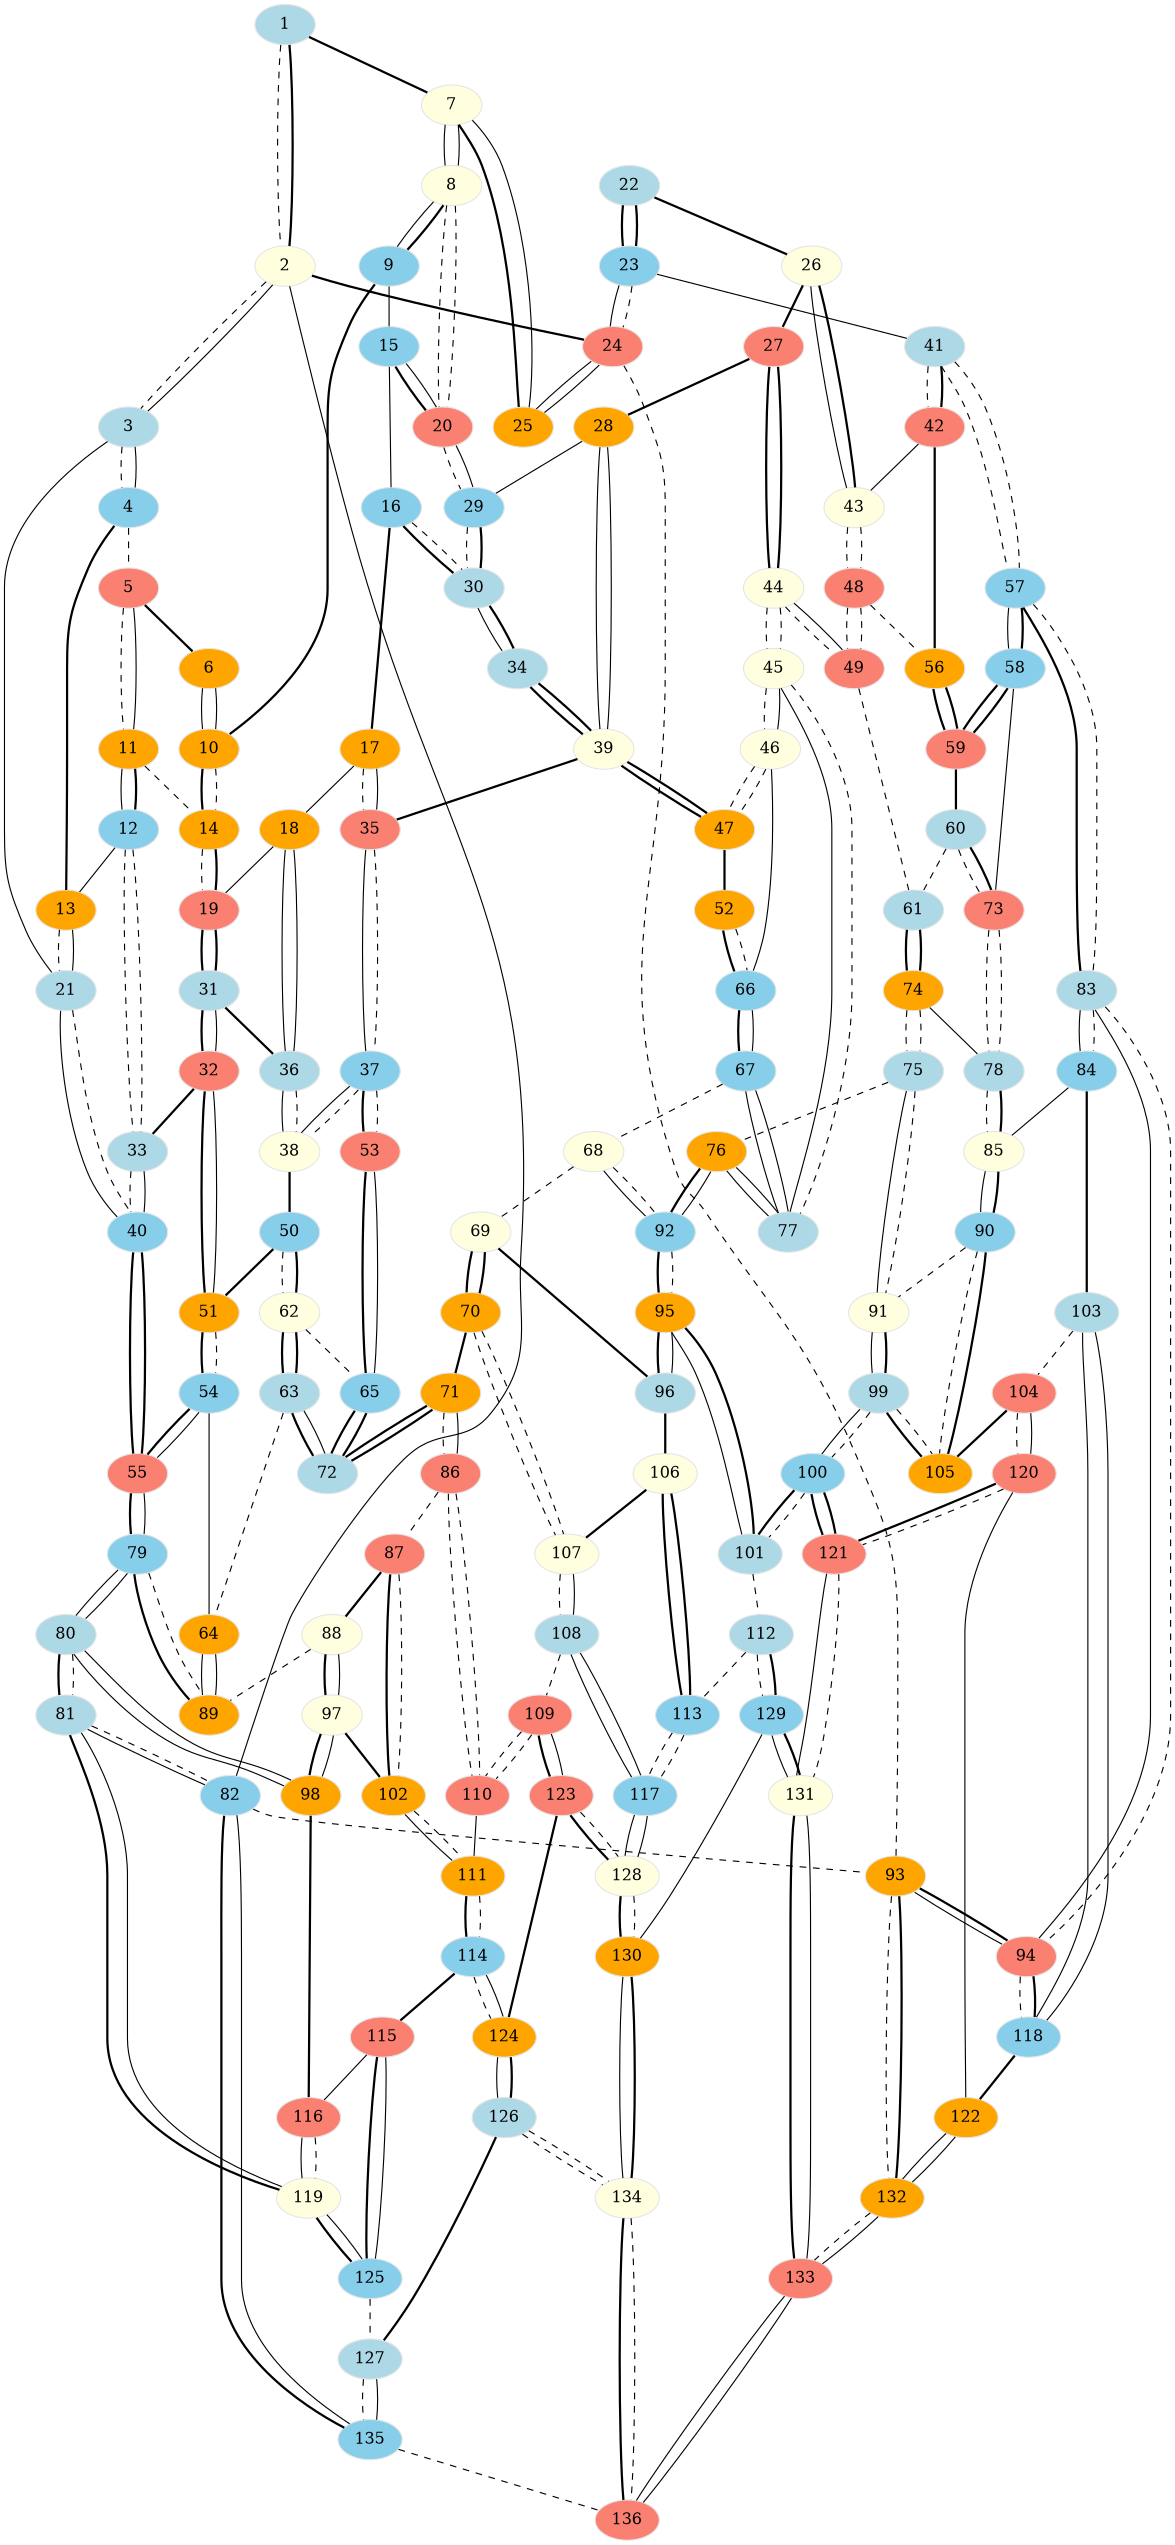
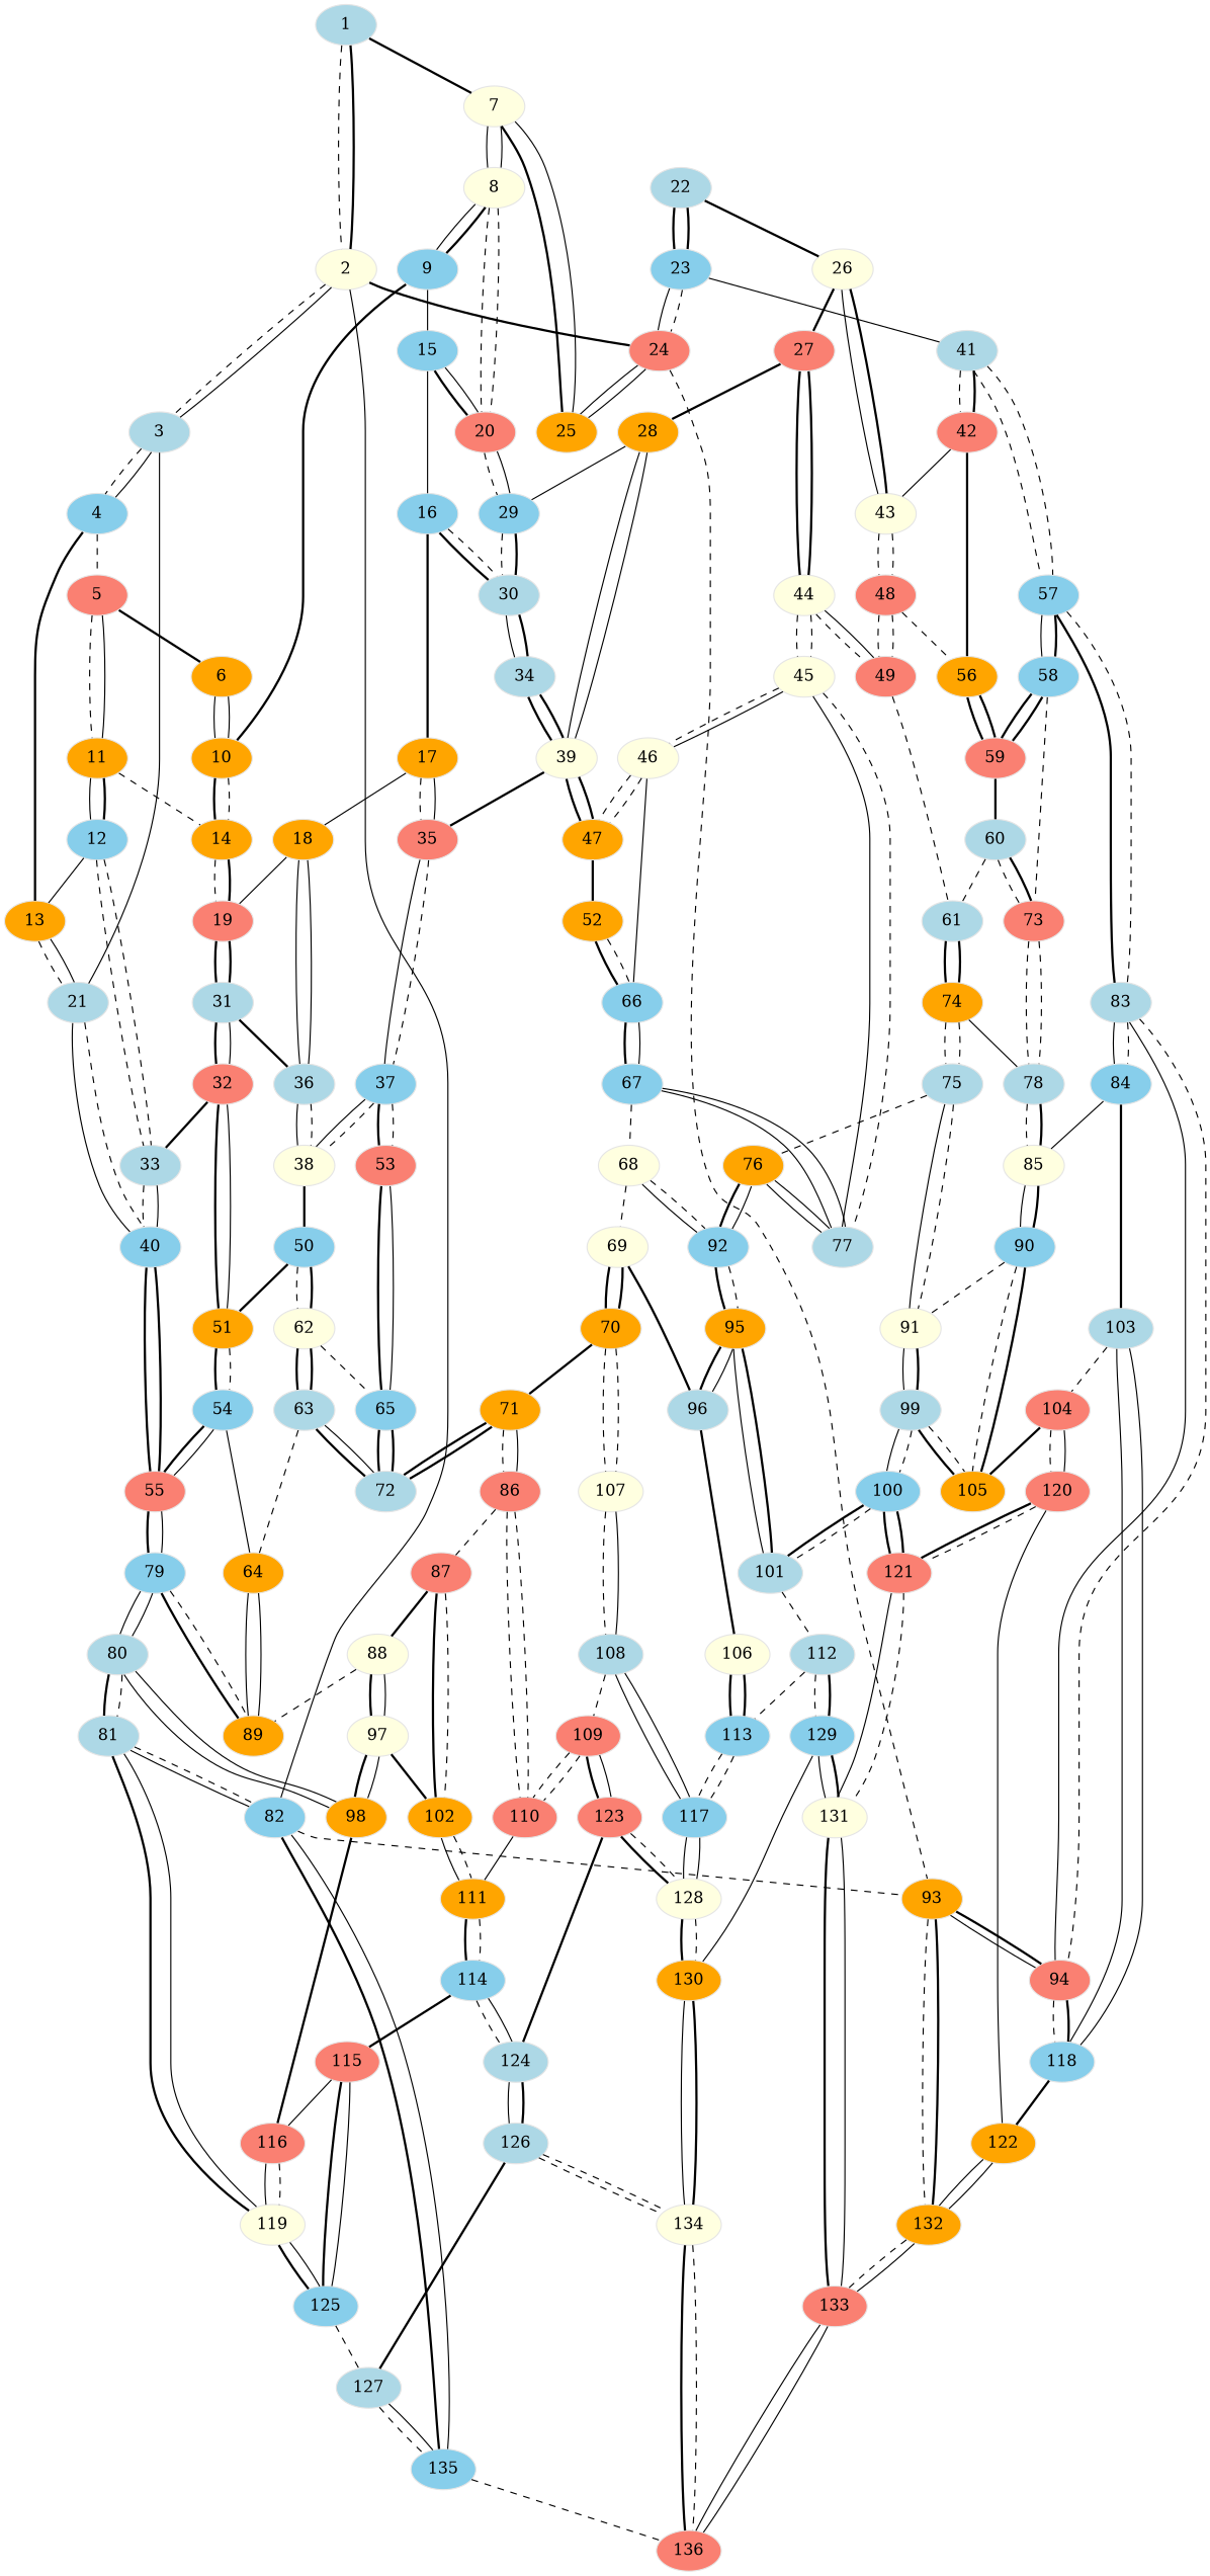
  graph {
    node [color=gray90 fillcolor=skyblue style=filled]
    edge [style=bold]
    1 [fillcolor=lightblue]
    2 [fillcolor=lightyellow]
    7 [fillcolor=lightyellow]
    3 [fillcolor=lightblue]
    24 [fillcolor=salmon]
    82
    8 [fillcolor=lightyellow]
    25 [fillcolor=orange]
    4
    21 [fillcolor=lightblue]
    93 [fillcolor=orange]
    135
    5 [fillcolor=salmon]
    13 [fillcolor=orange]
    40
    6 [fillcolor=orange]
    11 [fillcolor=orange]
    10 [fillcolor=orange]
    14 [fillcolor=orange]
    12
    9
    20 [fillcolor=salmon]
    15
    29
    16
    19 [fillcolor=salmon]
    33 [fillcolor=lightblue]
    31 [fillcolor=lightblue]
    17 [fillcolor=orange]
    30 [fillcolor=lightblue]
    18 [fillcolor=orange]
    35 [fillcolor=salmon]
    34 [fillcolor=lightblue]
    36 [fillcolor=lightblue]
    37
    38 [fillcolor=lightyellow]
    32 [fillcolor=salmon]
    55 [fillcolor=salmon]
    22 [fillcolor=lightblue]
    23
    26 [fillcolor=lightyellow]
    41 [fillcolor=lightblue]
    27 [fillcolor=salmon]
    43 [fillcolor=lightyellow]
    42 [fillcolor=salmon]
    57
    94 [fillcolor=salmon]
    132 [fillcolor=orange]
    28 [fillcolor=orange]
    44 [fillcolor=lightyellow]
    48 [fillcolor=salmon]
    39 [fillcolor=lightyellow]
    45 [fillcolor=lightyellow]
    49 [fillcolor=salmon]
    47 [fillcolor=orange]
    51 [fillcolor=orange]
    54
    53 [fillcolor=salmon]
    50
    65
    62 [fillcolor=lightyellow]
    52 [fillcolor=orange]
    79
    56 [fillcolor=orange]
    58
    83 [fillcolor=lightblue]
    59 [fillcolor=salmon]
    46 [fillcolor=lightyellow]
    77 [fillcolor=lightblue]
    61 [fillcolor=lightblue]
    66
    67
    74 [fillcolor=orange]
    63 [fillcolor=lightblue]
    64 [fillcolor=orange]
    72 [fillcolor=lightblue]
    89 [fillcolor=orange]
    80 [fillcolor=lightblue]
    60 [fillcolor=lightblue]
    73 [fillcolor=salmon]
    84
    78 [fillcolor=lightblue]
    75 [fillcolor=lightblue]
    68 [fillcolor=lightyellow]
    69 [fillcolor=lightyellow]
    92
    70 [fillcolor=orange]
    96 [fillcolor=lightblue]
    95 [fillcolor=orange]
    71 [fillcolor=orange]
    107 [fillcolor=lightyellow]
    106 [fillcolor=lightyellow]
    86 [fillcolor=salmon]
    108 [fillcolor=lightblue]
    87 [fillcolor=salmon]
    110 [fillcolor=salmon]
    85 [fillcolor=lightyellow]
    76 [fillcolor=orange]
    91 [fillcolor=lightyellow]
    99 [fillcolor=lightblue]
    90
    81 [fillcolor=lightblue]
    98 [fillcolor=orange]
    119 [fillcolor=lightyellow]
    116 [fillcolor=salmon]
    125
    136 [fillcolor=salmon]
    103 [fillcolor=lightblue]
    118
    104 [fillcolor=salmon]
    105 [fillcolor=orange]
    88 [fillcolor=lightyellow]
    102 [fillcolor=orange]
    111 [fillcolor=orange]
    97 [fillcolor=lightyellow]
    100
    101 [fillcolor=lightblue]
    133 [fillcolor=salmon]
    122 [fillcolor=orange]
    112 [fillcolor=lightblue]
    113
    121 [fillcolor=salmon]
    131 [fillcolor=lightyellow]
    129
    114
    120 [fillcolor=salmon]
    117
    109 [fillcolor=salmon]
    123 [fillcolor=salmon]
    128 [fillcolor=lightyellow]
-   124 [fillcolor=orange]
+   124 [fillcolor=lightblue]
    115 [fillcolor=salmon]
    130 [fillcolor=orange]
    126 [fillcolor=lightblue]
    127 [fillcolor=lightblue]
    134 [fillcolor=lightyellow]
    1 -- 2 [style=dashed]
    1 -- 2
    1 -- 7
    2 -- 3 [style=dashed]
    2 -- 3 [style=solid]
    2 -- 24
    2 -- 82 [style=solid]
    7 -- 8 [style=solid]
    7 -- 8 [style=solid]
    7 -- 25
    7 -- 25 [style=solid]
    3 -- 4 [style=dashed]
    3 -- 4 [style=solid]
    3 -- 21 [style=solid]
    24 -- 25 [style=solid]
    24 -- 25 [style=solid]
    24 -- 93 [style=dashed]
    82 -- 93 [style=dashed]
    82 -- 135
    82 -- 135 [style=solid]
    8 -- 9 [style=solid]
    8 -- 9
    8 -- 20 [style=dashed]
    8 -- 20 [style=dashed]
    4 -- 5 [style=dashed]
    4 -- 13
    21 -- 40 [style=solid]
    21 -- 40 [style=dashed]
    93 -- 94 [style=solid]
    93 -- 94
    93 -- 132 [style=dashed]
    93 -- 132
    135 -- 136 [style=dashed]
    5 -- 6
    5 -- 11 [style=dashed]
    5 -- 11 [style=solid]
    13 -- 21 [style=dashed]
    13 -- 21 [style=solid]
    40 -- 55
    40 -- 55
    6 -- 10 [style=solid]
    6 -- 10 [style=solid]
    11 -- 14 [style=dashed]
    11 -- 12 [style=solid]
    11 -- 12
    10 -- 14
    10 -- 14 [style=dashed]
    14 -- 19 [style=dashed]
    14 -- 19
    12 -- 13 [style=solid]
    12 -- 33 [style=dashed]
    12 -- 33 [style=dashed]
    9 -- 10
    9 -- 15 [style=solid]
    20 -- 29 [style=dashed]
    20 -- 29 [style=solid]
    15 -- 20
    15 -- 20 [style=solid]
    15 -- 16 [style=solid]
    29 -- 30 [style=dashed]
    29 -- 30
    16 -- 17
    16 -- 30
    16 -- 30 [style=dashed]
    19 -- 31
    19 -- 31
    33 -- 40 [style=dashed]
    33 -- 40 [style=solid]
    31 -- 36
    31 -- 32
    31 -- 32 [style=solid]
    17 -- 18 [style=solid]
    17 -- 35 [style=dashed]
    17 -- 35 [style=solid]
    30 -- 34 [style=solid]
    30 -- 34
    18 -- 19 [style=solid]
    18 -- 36 [style=solid]
    18 -- 36 [style=solid]
    35 -- 37 [style=solid]
    35 -- 37 [style=dashed]
    34 -- 39
    34 -- 39
    36 -- 38 [style=solid]
    36 -- 38 [style=dashed]
    37 -- 38 [style=solid]
    37 -- 38 [style=dashed]
    37 -- 53
    37 -- 53 [style=dashed]
    38 -- 50
    32 -- 33
    32 -- 51
    32 -- 51 [style=solid]
    55 -- 79
    55 -- 79 [style=solid]
    22 -- 23
    22 -- 23
    22 -- 26
    23 -- 24 [style=solid]
    23 -- 24 [style=dashed]
    23 -- 41 [style=solid]
    26 -- 27
    26 -- 43 [style=solid]
    26 -- 43
    41 -- 42 [style=dashed]
    41 -- 42
    41 -- 57 [style=dashed]
    41 -- 57 [style=dashed]
    27 -- 28
    27 -- 44
    27 -- 44
    43 -- 48 [style=dashed]
    43 -- 48 [style=dashed]
    42 -- 43 [style=solid]
    42 -- 56
    57 -- 58 [style=solid]
    57 -- 58
    57 -- 83
    57 -- 83 [style=dashed]
    94 -- 118 [style=dashed]
    94 -- 118
    132 -- 133 [style=dashed]
    132 -- 133 [style=solid]
    28 -- 29 [style=solid]
    28 -- 39 [style=solid]
    28 -- 39 [style=solid]
    44 -- 45 [style=dashed]
    44 -- 45 [style=dashed]
    44 -- 49 [style=dashed]
    44 -- 49 [style=solid]
    48 -- 49 [style=dashed]
    48 -- 49 [style=dashed]
    48 -- 56 [style=dashed]
    39 -- 35
    39 -- 47
    39 -- 47
    45 -- 46 [style=dashed]
    45 -- 46 [style=solid]
    45 -- 77 [style=solid]
    45 -- 77 [style=dashed]
    49 -- 61 [style=dashed]
    47 -- 52
    51 -- 54
    51 -- 54 [style=dashed]
    54 -- 55
    54 -- 55 [style=solid]
    54 -- 64 [style=solid]
    53 -- 65
    53 -- 65 [style=solid]
    50 -- 51
    50 -- 62 [style=dashed]
    50 -- 62
    65 -- 72
    65 -- 72
    62 -- 65 [style=dashed]
    62 -- 63
    62 -- 63
    52 -- 66
    52 -- 66 [style=dashed]
    79 -- 89
    79 -- 89 [style=dashed]
    79 -- 80 [style=solid]
    79 -- 80 [style=solid]
    56 -- 59
    56 -- 59
    58 -- 59
    58 -- 59
-   58 -- 73 [style=solid]
+   58 -- 73 [style=dashed]
    83 -- 94 [style=solid]
    83 -- 94 [style=dashed]
    83 -- 84 [style=solid]
    83 -- 84 [style=dashed]
    59 -- 60
    46 -- 47 [style=dashed]
    46 -- 47 [style=dashed]
    46 -- 66 [style=solid]
    61 -- 74
    61 -- 74
    66 -- 67
    66 -- 67 [style=solid]
    67 -- 77 [style=solid]
    67 -- 77 [style=solid]
    67 -- 68 [style=dashed]
    74 -- 78 [style=solid]
    74 -- 75 [style=dashed]
    74 -- 75 [style=dashed]
    63 -- 64 [style=dashed]
    63 -- 72
    63 -- 72 [style=solid]
    64 -- 89 [style=solid]
    64 -- 89 [style=solid]
    80 -- 81
    80 -- 81 [style=dashed]
    80 -- 98 [style=solid]
    80 -- 98 [style=solid]
    60 -- 61 [style=dashed]
    60 -- 73 [style=dashed]
    60 -- 73
    73 -- 78 [style=dashed]
    73 -- 78 [style=dashed]
    84 -- 85 [style=solid]
    84 -- 103
    78 -- 85 [style=dashed]
    78 -- 85
    75 -- 76 [style=dashed]
    75 -- 91 [style=solid]
    75 -- 91 [style=dashed]
    68 -- 69 [style=dashed]
    68 -- 92 [style=solid]
    68 -- 92 [style=dashed]
    69 -- 70
    69 -- 70
    69 -- 96
    92 -- 95
    92 -- 95 [style=dashed]
    70 -- 71
    70 -- 107 [style=dashed]
    70 -- 107 [style=dashed]
    96 -- 106
    95 -- 96
    95 -- 96 [style=solid]
    95 -- 101 [style=solid]
    95 -- 101
    71 -- 72
    71 -- 72
    71 -- 86 [style=dashed]
    71 -- 86 [style=solid]
    107 -- 108 [style=dashed]
    107 -- 108 [style=solid]
-   106 -- 107
    106 -- 113
    106 -- 113
    86 -- 87 [style=dashed]
    86 -- 110 [style=dashed]
    86 -- 110 [style=dashed]
    108 -- 117 [style=solid]
    108 -- 117 [style=solid]
    108 -- 109 [style=dashed]
    87 -- 88
    87 -- 102
    87 -- 102 [style=dashed]
    110 -- 111 [style=solid]
    85 -- 90 [style=solid]
    85 -- 90
    76 -- 77 [style=solid]
    76 -- 77 [style=solid]
    76 -- 92
    76 -- 92 [style=solid]
    91 -- 99 [style=solid]
    91 -- 99
    99 -- 105
    99 -- 105 [style=dashed]
    99 -- 100 [style=solid]
    99 -- 100 [style=dashed]
    90 -- 91 [style=dashed]
    90 -- 105 [style=dashed]
    90 -- 105
    81 -- 82 [style=solid]
    81 -- 82 [style=dashed]
    81 -- 119
    81 -- 119 [style=solid]
    98 -- 116
    119 -- 125
    119 -- 125 [style=solid]
    116 -- 119 [style=solid]
    116 -- 119 [style=dashed]
    125 -- 127 [style=dashed]
    103 -- 118 [style=solid]
    103 -- 118 [style=solid]
    103 -- 104 [style=dashed]
    118 -- 122
    104 -- 105
    104 -- 120 [style=dashed]
    104 -- 120 [style=solid]
    88 -- 89 [style=dashed]
    88 -- 97
    88 -- 97 [style=solid]
    102 -- 111 [style=solid]
    102 -- 111 [style=dashed]
    111 -- 114
    111 -- 114 [style=dashed]
    97 -- 98
    97 -- 98 [style=solid]
    97 -- 102
    100 -- 101
    100 -- 101 [style=dashed]
    100 -- 121
    100 -- 121
    101 -- 112 [style=dashed]
    133 -- 136 [style=solid]
    133 -- 136 [style=solid]
    122 -- 132 [style=solid]
    122 -- 132 [style=solid]
    112 -- 113 [style=dashed]
    112 -- 129 [style=dashed]
    112 -- 129
    113 -- 117 [style=dashed]
    113 -- 117 [style=dashed]
    121 -- 131 [style=solid]
    121 -- 131 [style=dashed]
    131 -- 133
    131 -- 133 [style=solid]
    129 -- 131 [style=solid]
    129 -- 131
    129 -- 130 [style=solid]
    114 -- 124 [style=dashed]
    114 -- 124 [style=solid]
    114 -- 115
    120 -- 122 [style=solid]
    120 -- 121
    120 -- 121 [style=dashed]
    117 -- 128 [style=solid]
    117 -- 128 [style=solid]
    109 -- 110 [style=dashed]
    109 -- 110 [style=dashed]
    109 -- 123
    109 -- 123 [style=solid]
    123 -- 128
    123 -- 128 [style=dashed]
    123 -- 124
    128 -- 130
    128 -- 130 [style=dashed]
    124 -- 126 [style=solid]
    124 -- 126
    115 -- 116 [style=solid]
    115 -- 125
    115 -- 125 [style=solid]
    130 -- 134 [style=solid]
    130 -- 134
    126 -- 127
    126 -- 134 [style=dashed]
    126 -- 134 [style=dashed]
    127 -- 135 [style=dashed]
    127 -- 135 [style=solid]
    134 -- 136
    134 -- 136 [style=dashed]
  }
